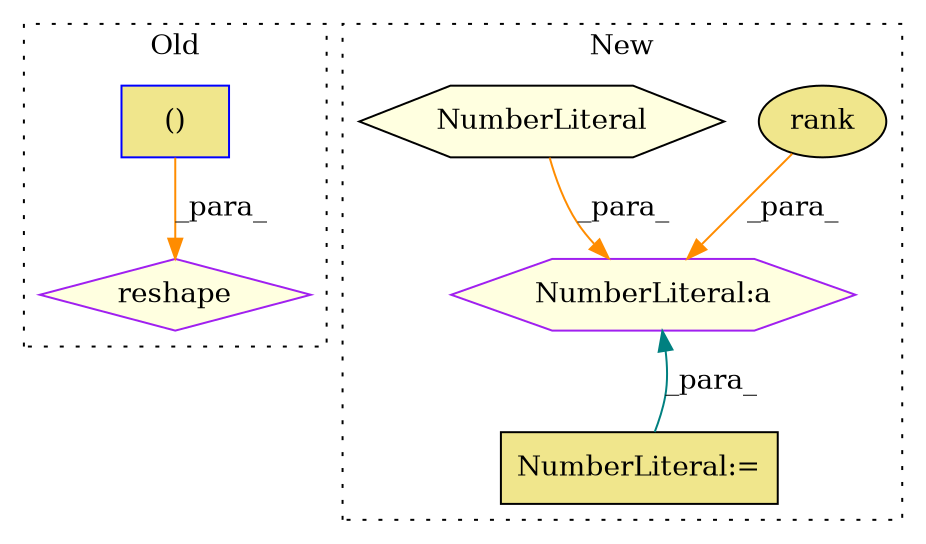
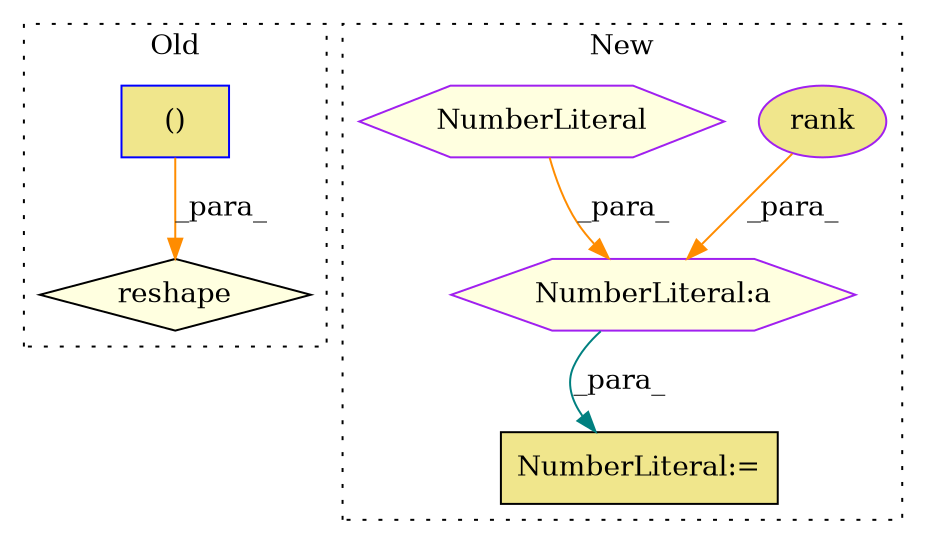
  digraph {
    node [a=32 color=black fillcolor=khaki l=1 shape=box style=filled]
    edge [color=darkorange]
    n1 [a=106 color=blue l=16 label="()" s=2280]
-   n2 [color=purple fillcolor=lightyellow l="8,2" label=reshape s="2260,2296" shape=diamond]
-   n3 [l="5,1" label=rank s="2406,2412" shape=ellipse]
+   n2 [fillcolor=lightyellow l="8,2" label=reshape s="2260,2296" shape=diamond]
+   n3 [color=purple l="5,1" label=rank s="2406,2412" shape=ellipse]
    n4 [a=27 color=purple fillcolor=lightyellow l=3 label="NumberLiteral:a" s=2413 shape=hexagon]
-   n5 [a=34 fillcolor=lightyellow label=NumberLiteral s=2416 shape=hexagon]
+   n5 [a=34 color=purple fillcolor=lightyellow label=NumberLiteral s=2416 shape=hexagon]
    n6 [a=7 label="NumberLiteral:=" s=2347]
    subgraph cluster_1 {
      label=Old
      style=dotted
      n1
      n2
    }
    subgraph cluster_2 {
      label=New
      style=dotted
      n3
      n4
      n5
      n6
    }
    n1 -> n2 [label=_para_]
    n3 -> n4 [label=_para_]
-   n6 -> n4 [color=teal label=_para_]
+   n4 -> n6 [color=teal label=_para_]
    n5 -> n4 [label=_para_]
  }
